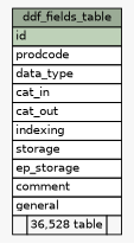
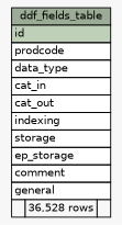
  digraph {
    bgcolor="#f7f7f7"
    fontname=Helvetica
    fontsize=11
    nodesep=0.18
    rankdir=TB
    ranksep=0.46
-   n1 [fontname=Helvetica fontsize=11 label=<     <TABLE BORDER="0" CELLBORDER="1" CELLSPACING="0" BGCOLOR="#ffffff">       <TR><TD COLSPAN="3" BGCOLOR="#9bab96" ALIGN="CENTER">ddf_fields_table</TD></TR>       <TR><TD PORT="id" COLSPAN="3" BGCOLOR="#bed1b8" ALIGN="LEFT">id</TD></TR>       <TR><TD PORT="prodcode" COLSPAN="3" ALIGN="LEFT">prodcode</TD></TR>       <TR><TD PORT="data_type" COLSPAN="3" ALIGN="LEFT">data_type</TD></TR>       <TR><TD PORT="cat_in" COLSPAN="3" ALIGN="LEFT">cat_in</TD></TR>       <TR><TD PORT="cat_out" COLSPAN="3" ALIGN="LEFT">cat_out</TD></TR>       <TR><TD PORT="indexing" COLSPAN="3" ALIGN="LEFT">indexing</TD></TR>       <TR><TD PORT="storage" COLSPAN="3" ALIGN="LEFT">storage</TD></TR>       <TR><TD PORT="ep_storage" COLSPAN="3" ALIGN="LEFT">ep_storage</TD></TR>       <TR><TD PORT="comment" COLSPAN="3" ALIGN="LEFT">comment</TD></TR>       <TR><TD PORT="general" COLSPAN="3" ALIGN="LEFT">general</TD></TR>       <TR><TD ALIGN="LEFT" BGCOLOR="#f7f7f7">  </TD><TD ALIGN="RIGHT" BGCOLOR="#f7f7f7">36,528 table</TD><TD ALIGN="RIGHT" BGCOLOR="#f7f7f7">  </TD></TR>     </TABLE>> shape=plaintext]
+   n1 [fontname=Helvetica fontsize=11 label=<     <TABLE BORDER="0" CELLBORDER="1" CELLSPACING="0" BGCOLOR="#ffffff">       <TR><TD COLSPAN="3" BGCOLOR="#9bab96" ALIGN="CENTER">ddf_fields_table</TD></TR>       <TR><TD PORT="id" COLSPAN="3" BGCOLOR="#bed1b8" ALIGN="LEFT">id</TD></TR>       <TR><TD PORT="prodcode" COLSPAN="3" ALIGN="LEFT">prodcode</TD></TR>       <TR><TD PORT="data_type" COLSPAN="3" ALIGN="LEFT">data_type</TD></TR>       <TR><TD PORT="cat_in" COLSPAN="3" ALIGN="LEFT">cat_in</TD></TR>       <TR><TD PORT="cat_out" COLSPAN="3" ALIGN="LEFT">cat_out</TD></TR>       <TR><TD PORT="indexing" COLSPAN="3" ALIGN="LEFT">indexing</TD></TR>       <TR><TD PORT="storage" COLSPAN="3" ALIGN="LEFT">storage</TD></TR>       <TR><TD PORT="ep_storage" COLSPAN="3" ALIGN="LEFT">ep_storage</TD></TR>       <TR><TD PORT="comment" COLSPAN="3" ALIGN="LEFT">comment</TD></TR>       <TR><TD PORT="general" COLSPAN="3" ALIGN="LEFT">general</TD></TR>       <TR><TD ALIGN="LEFT" BGCOLOR="#f7f7f7">  </TD><TD ALIGN="RIGHT" BGCOLOR="#f7f7f7">36,528 rows</TD><TD ALIGN="RIGHT" BGCOLOR="#f7f7f7">  </TD></TR>     </TABLE>> shape=plaintext]
  }
